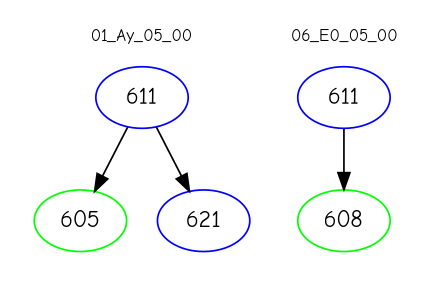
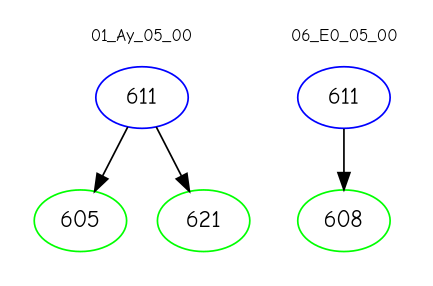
  digraph {
    fontname="Comic Neue"
    node [color=blue fontname="Comic Neue"]
    edge [color=black fontname="Comic Neue"]
    n1 [label=611]
    n2 [color=green label=605]
-   n3 [label=621]
+   n3 [color=green label=621]
    n4 [label=611]
    n5 [color=green label=608]
    subgraph cluster_1 {
      color=white
      fontsize=10
      label="01_Ay_05_00"
      n1
      n2
      n3
    }
    subgraph cluster_2 {
      color=white
      fontsize=10
      label="06_E0_05_00"
      n4
      n5
    }
    n1 -> n2
    n1 -> n3
    n4 -> n5
  }
